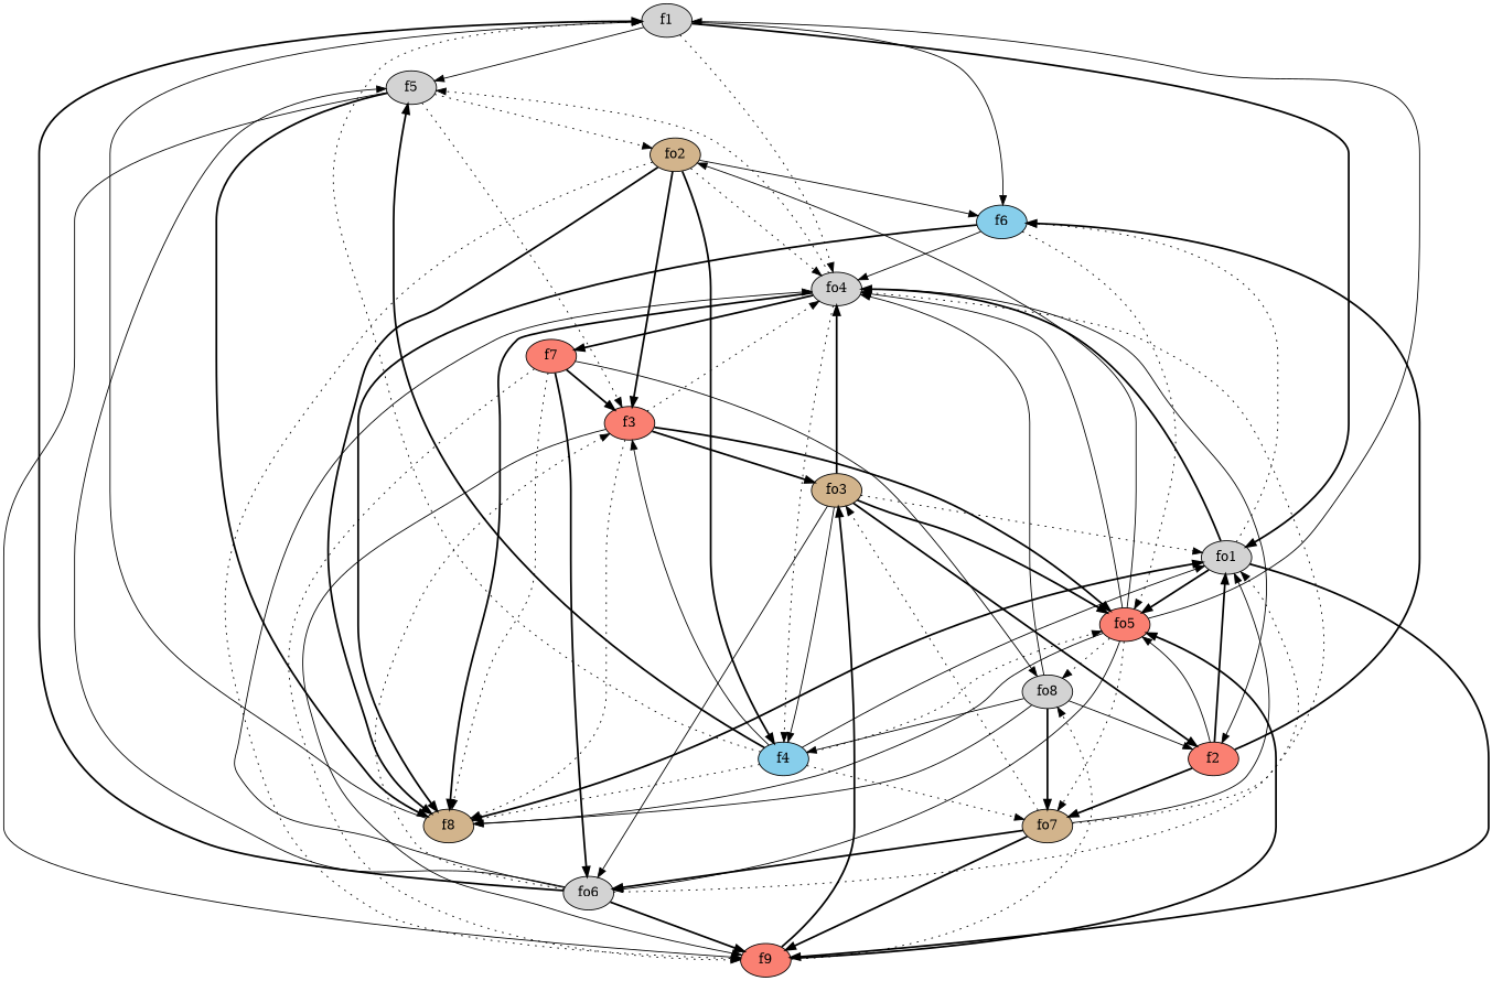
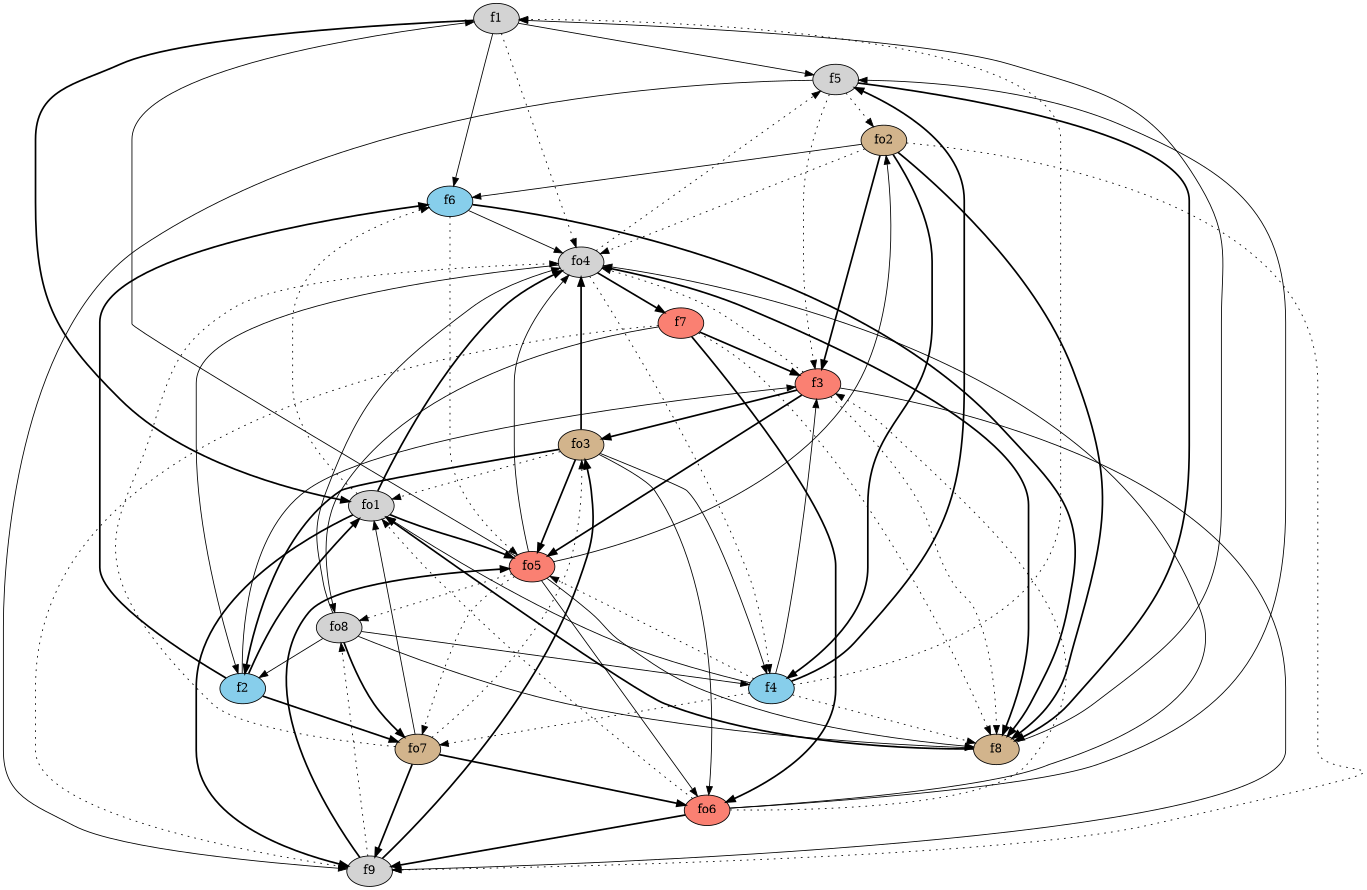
  strict digraph {
    node [fillcolor=lightgrey style=filled]
    edge [style=bold weight=2]
    f1
    f5
    f6 [fillcolor=skyblue]
    fo1
    fo4
    fo2 [fillcolor=tan]
    f3 [fillcolor=salmon]
    f8 [fillcolor=tan]
-   f9 [fillcolor=salmon]
+   f9
    fo5 [fillcolor=salmon]
    f4 [fillcolor=skyblue]
-   f2 [fillcolor=salmon]
+   f2 [fillcolor=skyblue]
    f7 [fillcolor=salmon]
    fo7 [fillcolor=tan]
-   fo6
+   fo6 [fillcolor=salmon]
    fo8
    fo3 [fillcolor=tan]
    f1 -> f5 [style=solid]
    f1 -> f6 [style=solid]
    f1 -> fo1
    f1 -> fo4 [style=dotted]
    f5 -> fo2 [style=dotted]
    f5 -> f3 [style=dotted]
    f5 -> f8
    f5 -> f9 [style=solid]
    f6 -> fo4 [style=solid]
    f6 -> f8
    f6 -> fo5 [style=dotted]
    fo1 -> f6 [style=dotted]
    fo1 -> fo4
    fo1 -> f9
    fo1 -> fo5
    fo4 -> f5 [style=dotted]
    fo4 -> f8
    fo4 -> f4 [style=dotted]
    fo4 -> f2 [style=solid]
    fo4 -> f7
    fo2 -> f6 [style=solid]
    fo2 -> fo4 [style=dotted]
    fo2 -> f3
    fo2 -> f8
    fo2 -> f9 [style=dotted]
    fo2 -> f4
    f3 -> fo4 [style=dotted]
    f3 -> f8 [style=dotted]
    f3 -> f9 [style=solid]
    f3 -> fo5
    f3 -> fo3
    f8 -> f1 [style=solid]
    f8 -> fo1
    f9 -> fo5
    f9 -> fo8 [style=dotted]
    f9 -> fo3
    fo5 -> f1 [style=solid]
    fo5 -> fo4 [style=solid]
    fo5 -> fo2 [style=solid]
    fo5 -> f8 [style=solid]
    fo5 -> fo7 [style=dotted]
    fo5 -> fo6 [style=solid]
    fo5 -> fo8 [style=dotted]
    f4 -> f1 [style=dotted]
    f4 -> f5
    f4 -> fo1 [style=solid]
    f4 -> f3 [style=solid]
    f4 -> f8 [style=dotted]
    f4 -> fo5 [style=dotted]
    f4 -> fo7 [style=dotted]
    f2 -> f6
    f2 -> fo1
-   f2 -> fo5 [style=solid]
+   f2 -> f3 [style=solid]
    f2 -> fo7
    f7 -> f3
    f7 -> f8 [style=dotted]
    f7 -> f9 [style=dotted]
    f7 -> fo6
    f7 -> fo8 [style=solid]
    fo7 -> fo1 [style=solid]
    fo7 -> fo4 [style=dotted]
    fo7 -> f9
    fo7 -> fo6
    fo7 -> fo3 [style=dotted]
-   fo6 -> f1
    fo6 -> f5 [style=solid]
    fo6 -> fo1 [style=dotted]
    fo6 -> fo4 [style=solid]
    fo6 -> f3 [style=dotted]
    fo6 -> f9
    fo8 -> fo4 [style=solid]
    fo8 -> f8 [style=solid]
    fo8 -> f4 [style=solid]
    fo8 -> f2 [style=solid]
    fo8 -> fo7
    fo3 -> fo1 [style=dotted]
    fo3 -> fo4
    fo3 -> fo5
    fo3 -> f4 [style=solid]
    fo3 -> f2
    fo3 -> fo6 [style=solid]
  }
